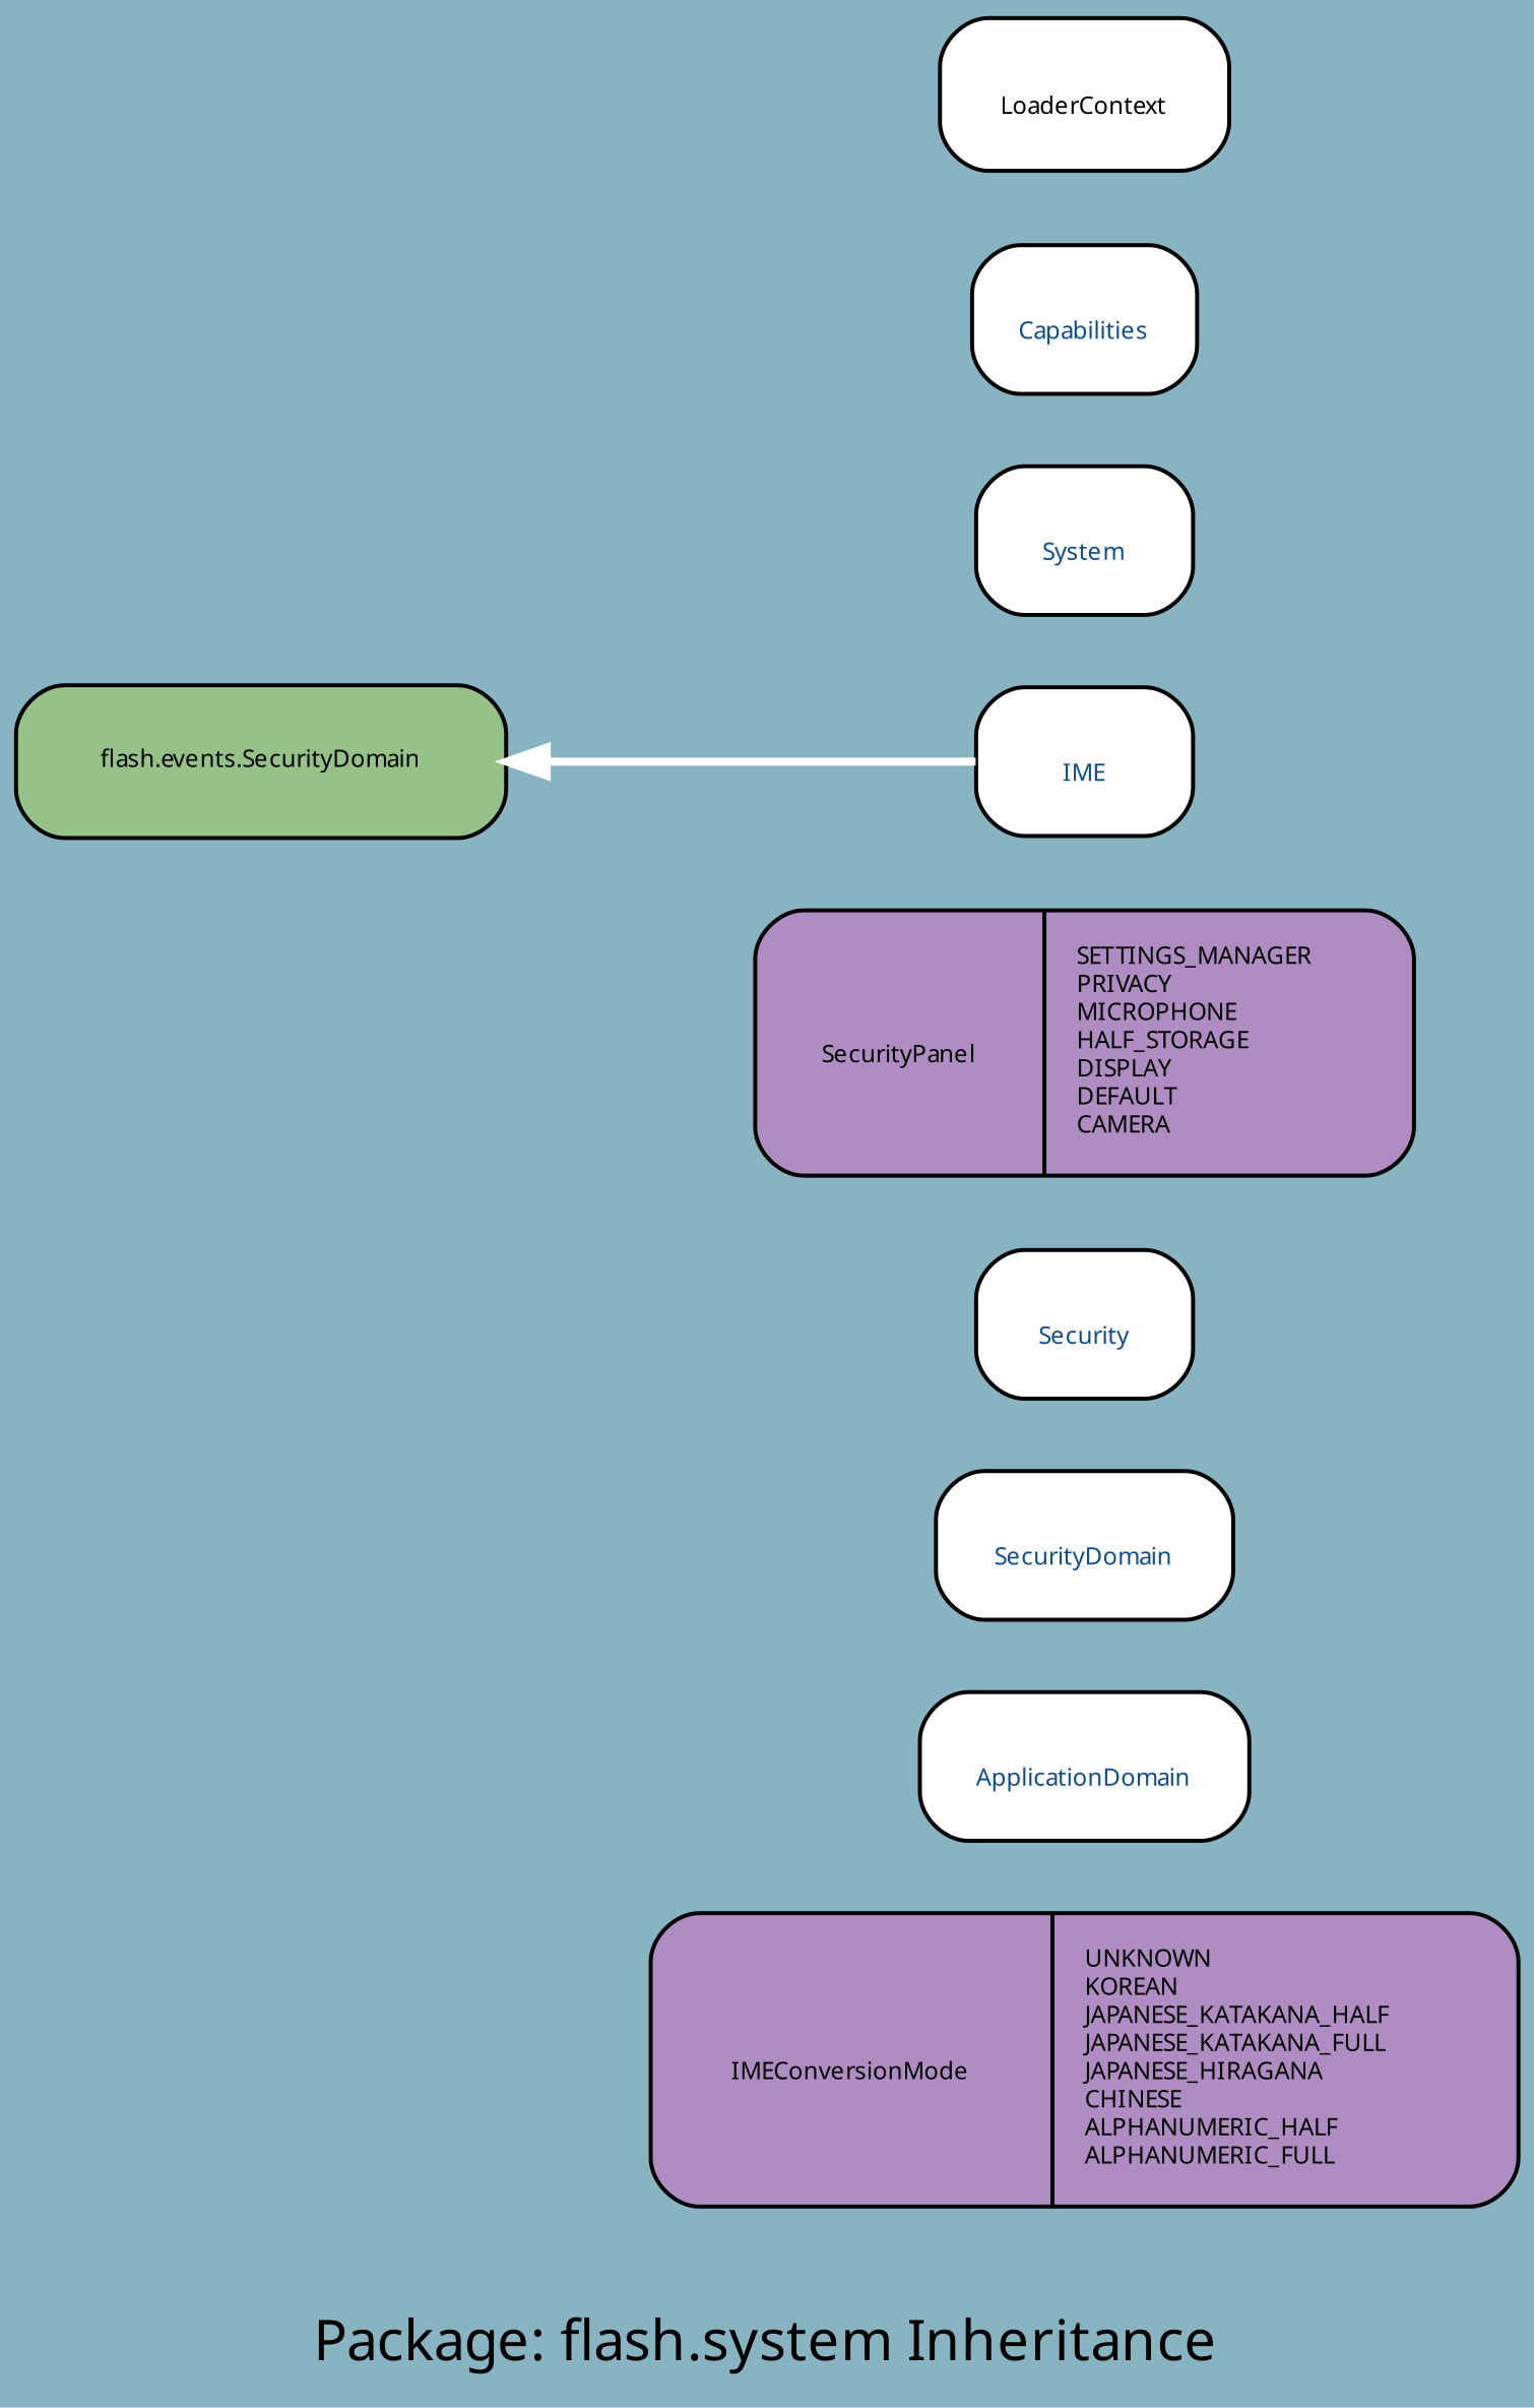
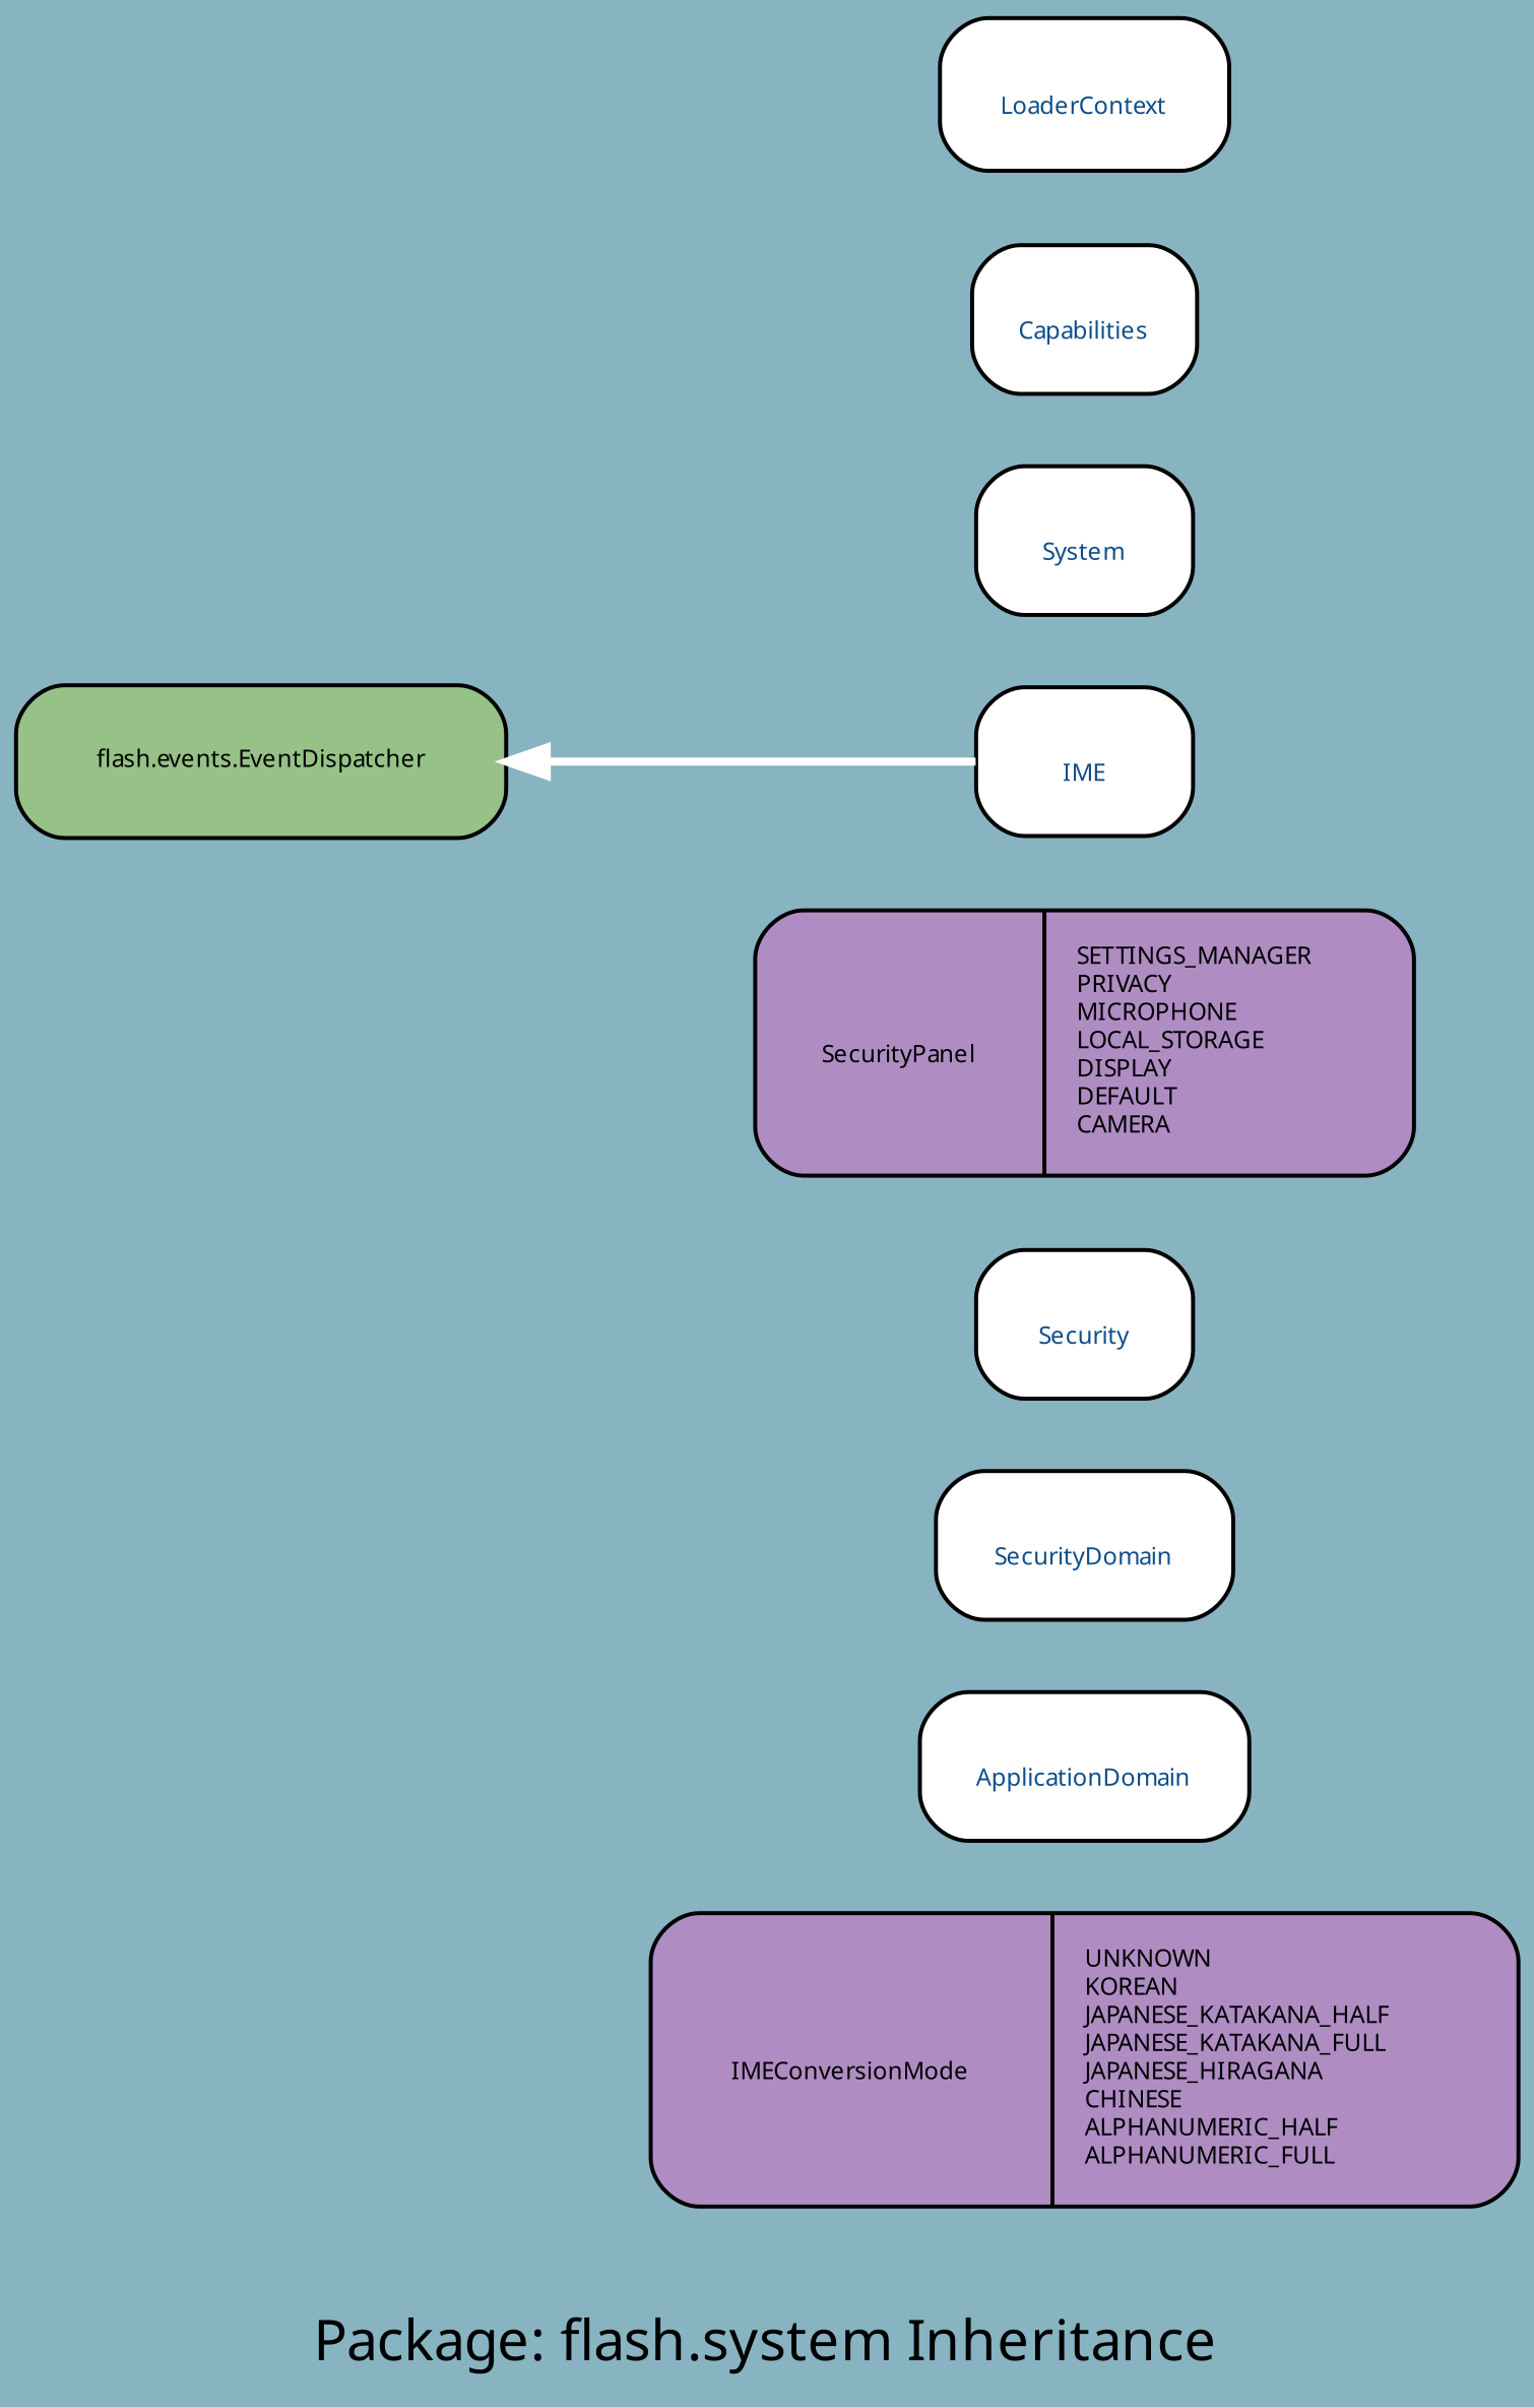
  digraph {
    bgcolor="#88B3C1"
    fontcolor=black
    fontname="DejaVu Sans Condenesed"
    fontsize=14
    label="Package: flash.system Inheritance"
    labelloc=c
    packMode="graph"
    rankdir=RL
    smoothing=avg_dist
    node [color=black fillcolor=white fontcolor="#104E8B" fontname="FFF Harmony" fontsize=6 shape=record style="rounded,filled" portPos=w]
    n1 [fillcolor="#af8dc3" fontcolor=black height=1.00 label="{\nIMEConversionMode|UNKNOWN\lKOREAN\lJAPANESE_KATAKANA_HALF\lJAPANESE_KATAKANA_FULL\lJAPANESE_HIRAGANA\lCHINESE\lALPHANUMERIC_HALF\lALPHANUMERIC_FULL\l}" width=3.00 portPos=""]
    n2 [height=0.50 label="{\nApplicationDomain}" width=1.14]
    n3 [height=0.50 label="{\nSecurityDomain}" width=1.03]
    n4 [height=0.50 label="{\nSecurity}" width=0.75]
-   n5 [fillcolor="#af8dc3" fontcolor=black height=0.89 label="{\nSecurityPanel|SETTINGS_MANAGER\lPRIVACY\lMICROPHONE\lHALF_STORAGE\lDISPLAY\lDEFAULT\lCAMERA\l}" width=2.28 portPos=""]
+   n5 [fillcolor="#af8dc3" fontcolor=black height=0.89 label="{\nSecurityPanel|SETTINGS_MANAGER\lPRIVACY\lMICROPHONE\lLOCAL_STORAGE\lDISPLAY\lDEFAULT\lCAMERA\l}" width=2.28 portPos=""]
    n6 [height=0.50 label="{\nIME}" width=0.75]
-   "flash.events.EventDispatcher" [fillcolor="#96c288" fontcolor=black height=0.50 width=1.69 label="flash.events.SecurityDomain" portPos=""]
+   "flash.events.EventDispatcher" [fillcolor="#96c288" fontcolor=black height=0.50 width=1.69 portPos=""]
    n8 [height=0.50 label="{\nSystem}" width=0.75]
    n9 [height=0.50 label="{\nCapabilities}" width=0.78]
-   n10 [fontcolor=black height=0.50 label="{\nLoaderContext}" width=1.00]
+   n10 [height=0.50 label="{\nLoaderContext}" width=1.00]
    n6 -> "flash.events.EventDispatcher" [arrowhead=normal arrowsize=1.0 color=white fontcolor=black fontname=Sans fontsize=8 minlen=1.2 style=bold]
  }
